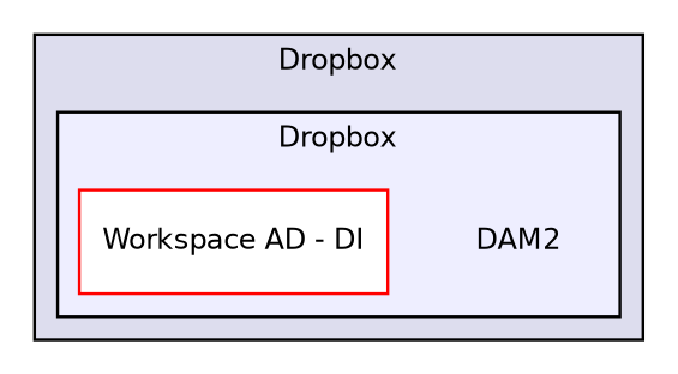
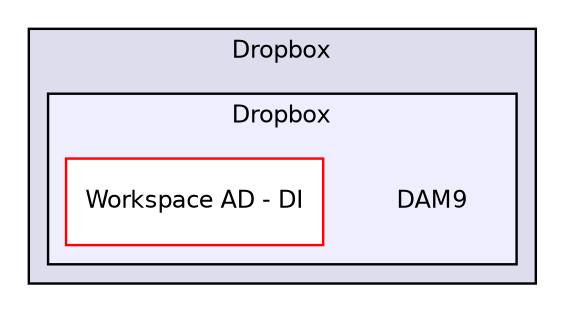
  digraph {
    compound=true
    node [fontname=Helvetica fontsize=10]
-   n1 [label=DAM2 shape=plaintext]
+   n1 [label=DAM9 shape=plaintext]
    n2 [color=red fillcolor=white label="Workspace AD - DI" shape=box style=filled]
    subgraph cluster_1 {
      bgcolor="#ddddee"
      fontname=Helvetica
      fontsize=10
      label=Dropbox
      pencolor=black
      subgraph cluster_2 {
        bgcolor="#eeeeff"
        fontname=Helvetica
        fontsize=10
        pencolor=black
        n1
        n2
      }
    }
  }
